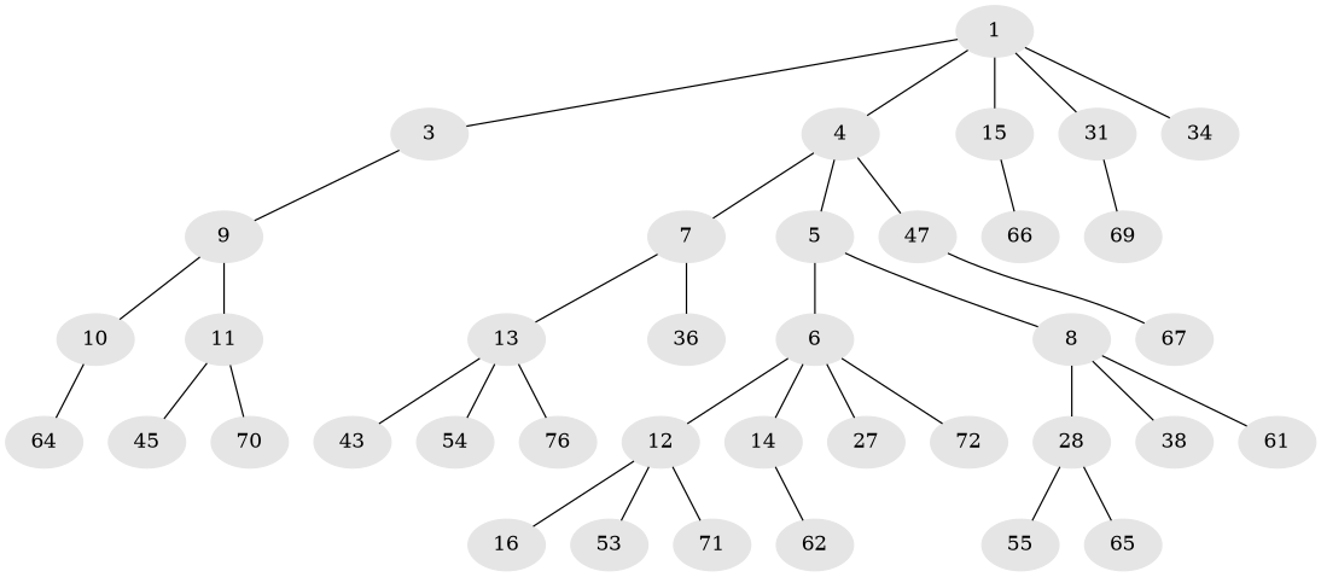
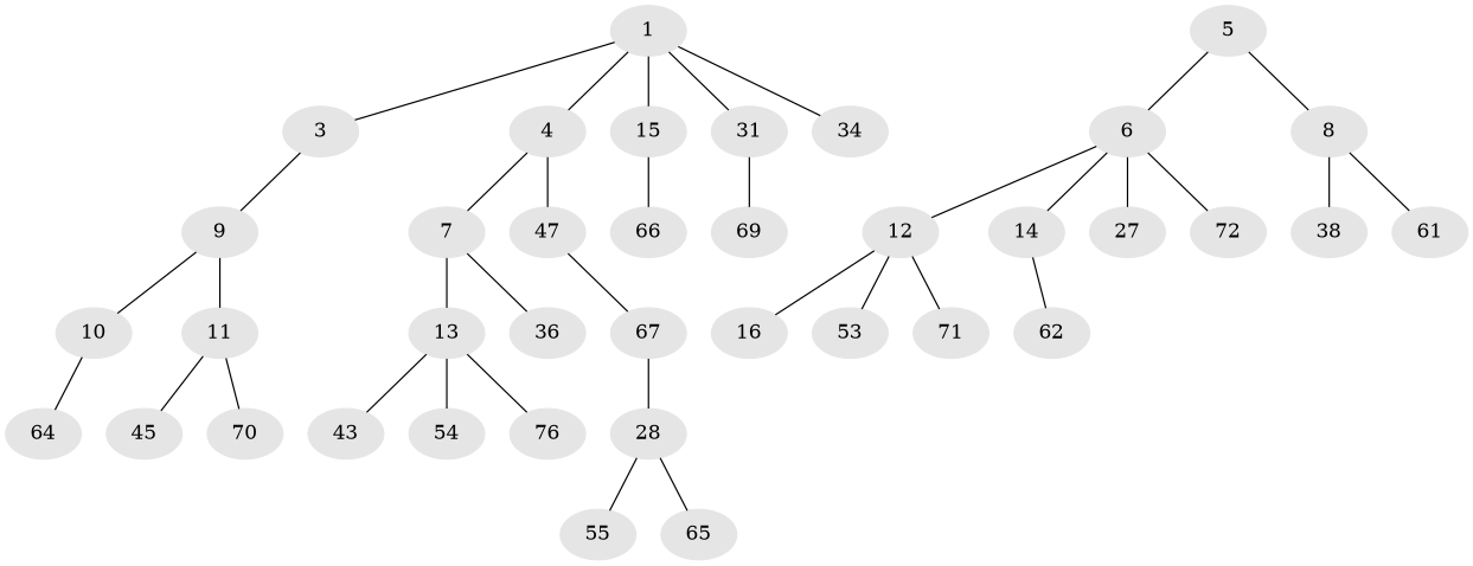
  graph {
    node [color=gray90 style=filled]
    1 [super="+2"]
    3
    4
    15 [super="+23+58+33"]
    31 [super="+40"]
    34 [super="+68"]
    9 [super="+32"]
    7 [super="+21"]
    5
    n10 [label=47 super="+48"]
    13 [super="+19"]
    36
    66
    69
    10 [super="+47"]
    11 [super="+39+35+26"]
    6 [super="+24"]
    8 [super="+22+50+20+56"]
    67
    12 [super="+51+30"]
    14
    27 [super="+75"]
    72
    28 [super="+52+29"]
    38
    61 [super="+74"]
    16 [super="+18"]
    53
    71
    62
    43
    54
    76
    55
    65
    64
    45
    70
    1 -- 3
    1 -- 4
    1 -- 15
    1 -- 31
    1 -- 34
    3 -- 9
    4 -- 7
-   4 -- 5
    4 -- n10
    15 -- 66
    31 -- 69
    9 -- 10
    9 -- 11
    7 -- 13
    7 -- 36
    5 -- 6
    5 -- 8
    n10 -- 67
    13 -- 43
    13 -- 54
    13 -- 76
    10 -- 64
    11 -- 45
    11 -- 70
    6 -- 12
    6 -- 14
    6 -- 27
    6 -- 72
-   8 -- 28
+   67 -- 28
    8 -- 38
    8 -- 61
    12 -- 16
    12 -- 53
    12 -- 71
    14 -- 62
    28 -- 55
    28 -- 65
  }
